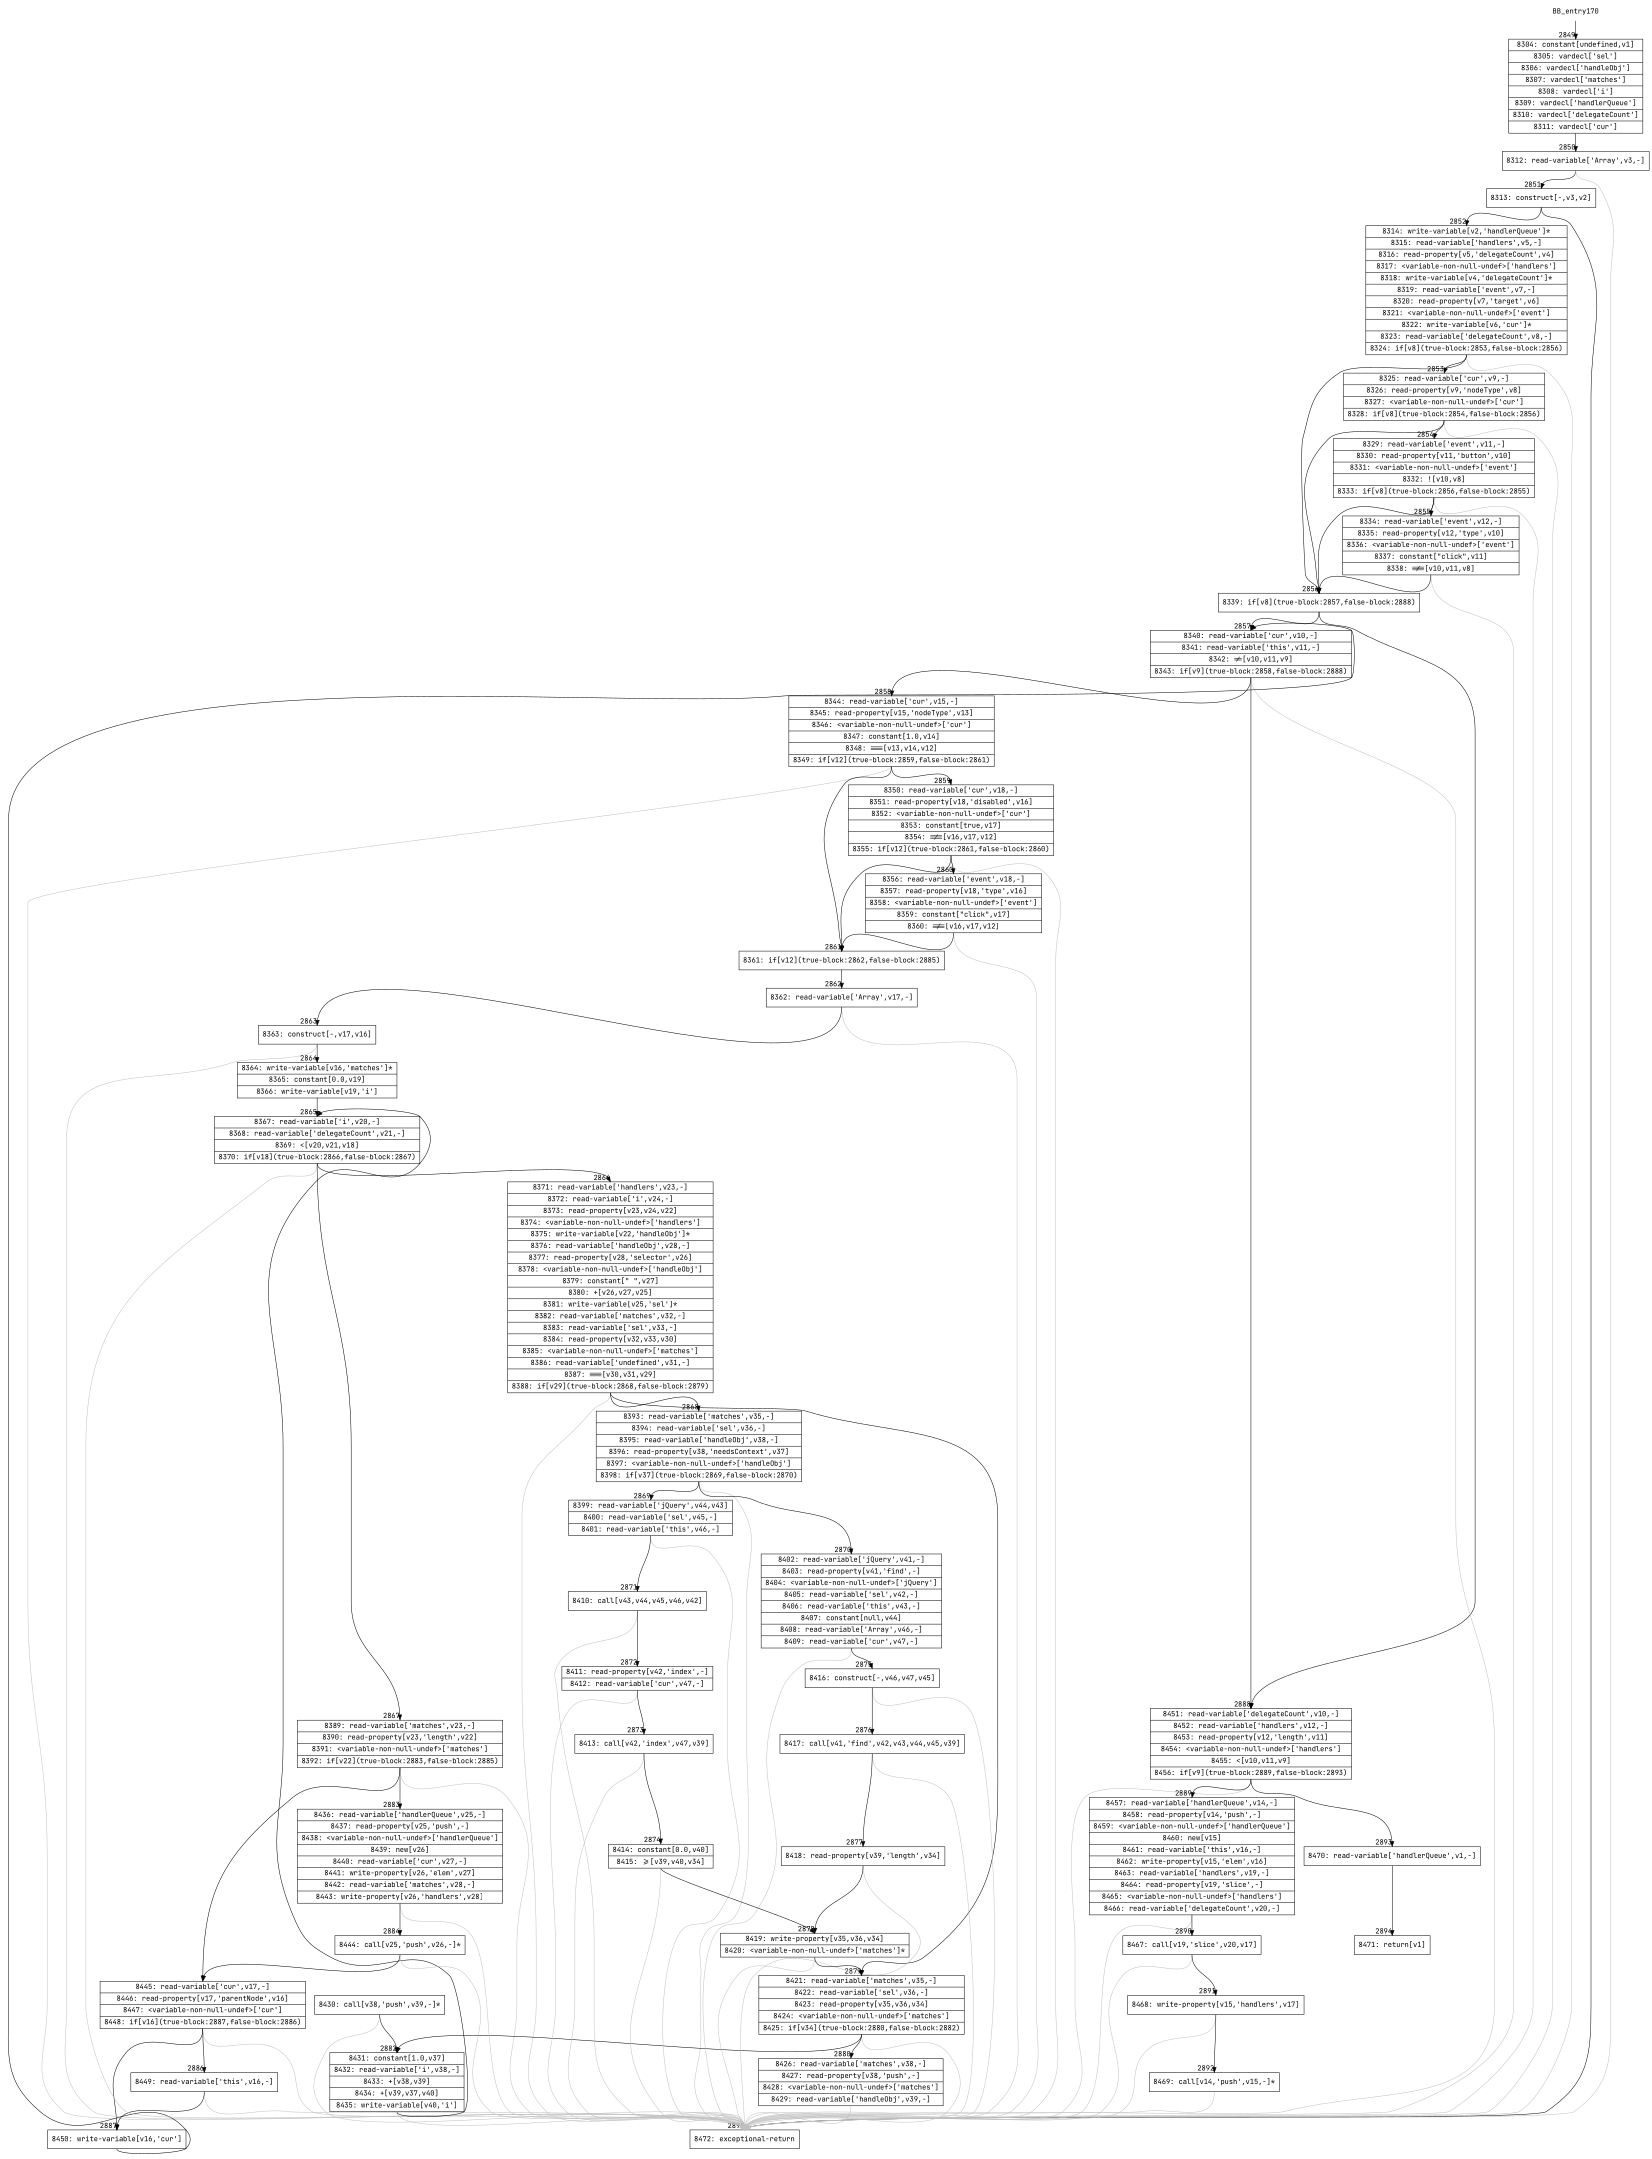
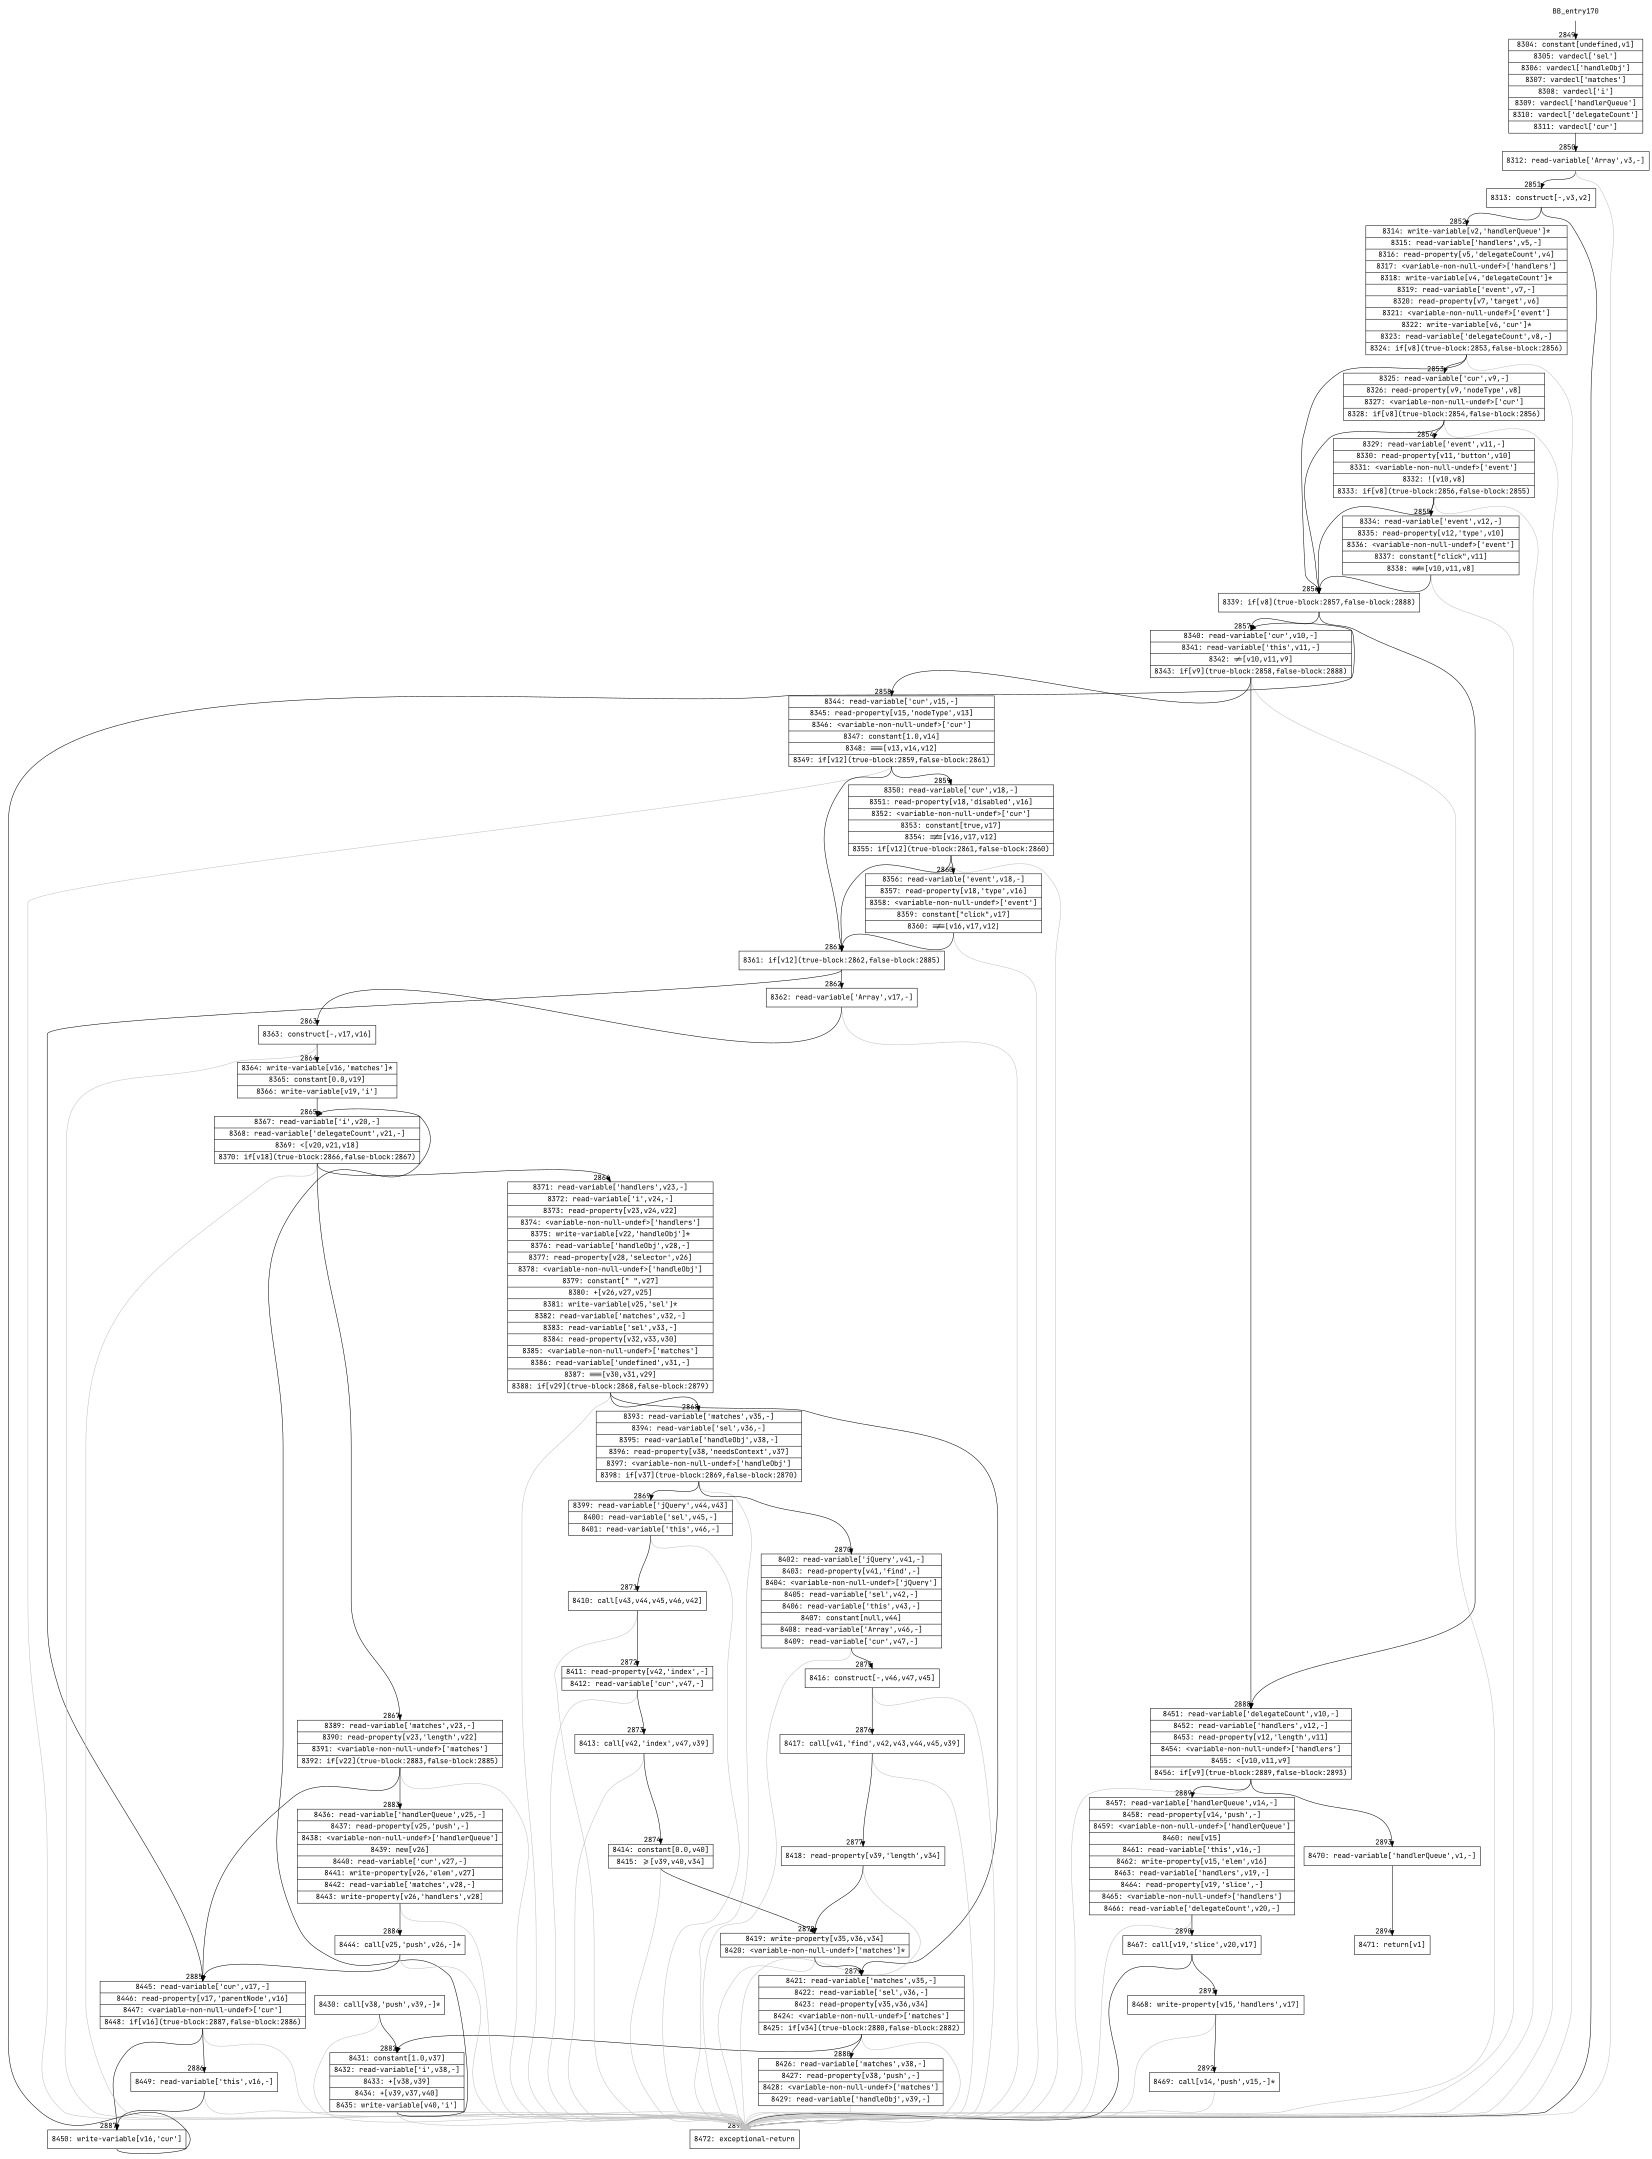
  digraph {
    fontname="JetBrains Mono"
    rankdir=TD
    node [fontname="JetBrains Mono" shape=record]
    edge [fontname="JetBrains Mono" headport=n tailport=s]
    n1 [label=BB_entry170 shape=none]
    n2 [label="{8304: constant[undefined,v1]|8305: vardecl['sel']|8306: vardecl['handleObj']|8307: vardecl['matches']|8308: vardecl['i']|8309: vardecl['handlerQueue']|8310: vardecl['delegateCount']|8311: vardecl['cur']}"]
    n3 [label="{8312: read-variable['Array',v3,-]}"]
    n4 [label="{8313: construct[-,v3,v2]}"]
    n5 [label="{8472: exceptional-return}"]
    n6 [label="{8314: write-variable[v2,'handlerQueue']*|8315: read-variable['handlers',v5,-]|8316: read-property[v5,'delegateCount',v4]|8317: \<variable-non-null-undef\>['handlers']|8318: write-variable[v4,'delegateCount']*|8319: read-variable['event',v7,-]|8320: read-property[v7,'target',v6]|8321: \<variable-non-null-undef\>['event']|8322: write-variable[v6,'cur']*|8323: read-variable['delegateCount',v8,-]|8324: if[v8](true-block:2853,false-block:2856)}"]
    n7 [label="{8339: if[v8](true-block:2857,false-block:2888)}"]
    n8 [label="{8325: read-variable['cur',v9,-]|8326: read-property[v9,'nodeType',v8]|8327: \<variable-non-null-undef\>['cur']|8328: if[v8](true-block:2854,false-block:2856)}"]
    n9 [label="{8340: read-variable['cur',v10,-]|8341: read-variable['this',v11,-]|8342: !=[v10,v11,v9]|8343: if[v9](true-block:2858,false-block:2888)}"]
    n10 [label="{8451: read-variable['delegateCount',v10,-]|8452: read-variable['handlers',v12,-]|8453: read-property[v12,'length',v11]|8454: \<variable-non-null-undef\>['handlers']|8455: \<[v10,v11,v9]|8456: if[v9](true-block:2889,false-block:2893)}"]
    n11 [label="{8329: read-variable['event',v11,-]|8330: read-property[v11,'button',v10]|8331: \<variable-non-null-undef\>['event']|8332: ![v10,v8]|8333: if[v8](true-block:2856,false-block:2855)}"]
    n12 [label="{8344: read-variable['cur',v15,-]|8345: read-property[v15,'nodeType',v13]|8346: \<variable-non-null-undef\>['cur']|8347: constant[1.0,v14]|8348: ===[v13,v14,v12]|8349: if[v12](true-block:2859,false-block:2861)}"]
    n13 [label="{8457: read-variable['handlerQueue',v14,-]|8458: read-property[v14,'push',-]|8459: \<variable-non-null-undef\>['handlerQueue']|8460: new[v15]|8461: read-variable['this',v16,-]|8462: write-property[v15,'elem',v16]|8463: read-variable['handlers',v19,-]|8464: read-property[v19,'slice',-]|8465: \<variable-non-null-undef\>['handlers']|8466: read-variable['delegateCount',v20,-]}"]
    n14 [label="{8470: read-variable['handlerQueue',v1,-]}"]
    n15 [label="{8334: read-variable['event',v12,-]|8335: read-property[v12,'type',v10]|8336: \<variable-non-null-undef\>['event']|8337: constant[\"click\",v11]|8338: !==[v10,v11,v8]}"]
    n16 [label="{8361: if[v12](true-block:2862,false-block:2885)}"]
    n17 [label="{8350: read-variable['cur',v18,-]|8351: read-property[v18,'disabled',v16]|8352: \<variable-non-null-undef\>['cur']|8353: constant[true,v17]|8354: !==[v16,v17,v12]|8355: if[v12](true-block:2861,false-block:2860)}"]
    n18 [label="{8467: call[v19,'slice',v20,v17]}"]
    n19 [label="{8471: return[v1]}"]
    n20 [label="{8362: read-variable['Array',v17,-]}"]
    n21 [label="{8445: read-variable['cur',v17,-]|8446: read-property[v17,'parentNode',v16]|8447: \<variable-non-null-undef\>['cur']|8448: if[v16](true-block:2887,false-block:2886)}"]
    n22 [label="{8356: read-variable['event',v18,-]|8357: read-property[v18,'type',v16]|8358: \<variable-non-null-undef\>['event']|8359: constant[\"click\",v17]|8360: !==[v16,v17,v12]}"]
    n23 [label="{8363: construct[-,v17,v16]}"]
    n24 [label="{8450: write-variable[v16,'cur']}"]
    n25 [label="{8449: read-variable['this',v16,-]}"]
    n26 [label="{8364: write-variable[v16,'matches']*|8365: constant[0.0,v19]|8366: write-variable[v19,'i']}"]
    n27 [label="{8367: read-variable['i',v20,-]|8368: read-variable['delegateCount',v21,-]|8369: \<[v20,v21,v18]|8370: if[v18](true-block:2866,false-block:2867)}"]
    n28 [label="{8371: read-variable['handlers',v23,-]|8372: read-variable['i',v24,-]|8373: read-property[v23,v24,v22]|8374: \<variable-non-null-undef\>['handlers']|8375: write-variable[v22,'handleObj']*|8376: read-variable['handleObj',v28,-]|8377: read-property[v28,'selector',v26]|8378: \<variable-non-null-undef\>['handleObj']|8379: constant[\" \",v27]|8380: +[v26,v27,v25]|8381: write-variable[v25,'sel']*|8382: read-variable['matches',v32,-]|8383: read-variable['sel',v33,-]|8384: read-property[v32,v33,v30]|8385: \<variable-non-null-undef\>['matches']|8386: read-variable['undefined',v31,-]|8387: ===[v30,v31,v29]|8388: if[v29](true-block:2868,false-block:2879)}"]
    n29 [label="{8389: read-variable['matches',v23,-]|8390: read-property[v23,'length',v22]|8391: \<variable-non-null-undef\>['matches']|8392: if[v22](true-block:2883,false-block:2885)}"]
    n30 [label="{8393: read-variable['matches',v35,-]|8394: read-variable['sel',v36,-]|8395: read-variable['handleObj',v38,-]|8396: read-property[v38,'needsContext',v37]|8397: \<variable-non-null-undef\>['handleObj']|8398: if[v37](true-block:2869,false-block:2870)}"]
    n31 [label="{8421: read-variable['matches',v35,-]|8422: read-variable['sel',v36,-]|8423: read-property[v35,v36,v34]|8424: \<variable-non-null-undef\>['matches']|8425: if[v34](true-block:2880,false-block:2882)}"]
    n32 [label="{8436: read-variable['handlerQueue',v25,-]|8437: read-property[v25,'push',-]|8438: \<variable-non-null-undef\>['handlerQueue']|8439: new[v26]|8440: read-variable['cur',v27,-]|8441: write-property[v26,'elem',v27]|8442: read-variable['matches',v28,-]|8443: write-property[v26,'handlers',v28]}"]
    n33 [label="{8399: read-variable['jQuery',v44,v43]|8400: read-variable['sel',v45,-]|8401: read-variable['this',v46,-]}"]
    n34 [label="{8402: read-variable['jQuery',v41,-]|8403: read-property[v41,'find',-]|8404: \<variable-non-null-undef\>['jQuery']|8405: read-variable['sel',v42,-]|8406: read-variable['this',v43,-]|8407: constant[null,v44]|8408: read-variable['Array',v46,-]|8409: read-variable['cur',v47,-]}"]
    n35 [label="{8426: read-variable['matches',v38,-]|8427: read-property[v38,'push',-]|8428: \<variable-non-null-undef\>['matches']|8429: read-variable['handleObj',v39,-]}"]
    n36 [label="{8431: constant[1.0,v37]|8432: read-variable['i',v38,-]|8433: +[v38,v39]|8434: +[v39,v37,v40]|8435: write-variable[v40,'i']}"]
    n37 [label="{8444: call[v25,'push',v26,-]*}"]
    n38 [label="{8410: call[v43,v44,v45,v46,v42]}"]
    n39 [label="{8416: construct[-,v46,v47,v45]}"]
    n40 [label="{8411: read-property[v42,'index',-]|8412: read-variable['cur',v47,-]}"]
    n41 [label="{8417: call[v41,'find',v42,v43,v44,v45,v39]}"]
    n42 [label="{8413: call[v42,'index',v47,v39]}"]
    n43 [label="{8418: read-property[v39,'length',v34]}"]
    n44 [label="{8414: constant[0.0,v40]|8415: \>=[v39,v40,v34]}"]
    n45 [label="{8419: write-property[v35,v36,v34]|8420: \<variable-non-null-undef\>['matches']*}"]
    n46 [label="{8430: call[v38,'push',v39,-]*}"]
    n47 [label="{8468: write-property[v15,'handlers',v17]}"]
    n48 [label="{8469: call[v14,'push',v15,-]*}"]
    n1 -> n2 [headlabel="    2849"]
    n2 -> n3 [headlabel="      2850"]
    n3 -> n4 [headlabel="      2851"]
    n3 -> n5 [color=gray headlabel="      2895"]
    n4 -> n5 [color=black]
    n4 -> n6 [headlabel="      2852"]
    n6 -> n5 [color=gray]
    n6 -> n7 [headlabel="      2856"]
    n6 -> n8 [headlabel="      2853"]
    n7 -> n9 [headlabel="      2857"]
    n7 -> n10 [headlabel="      2888"]
    n8 -> n5 [color=gray]
    n8 -> n7
    n8 -> n11 [headlabel="      2854"]
    n9 -> n5 [color=gray]
    n9 -> n10
    n9 -> n12 [headlabel="      2858"]
    n10 -> n5 [color=gray]
    n10 -> n13 [headlabel="      2889"]
    n10 -> n14 [headlabel="      2893"]
    n11 -> n5 [color=gray]
    n11 -> n7
    n11 -> n15 [headlabel="      2855"]
    n12 -> n5 [color=gray]
    n12 -> n16 [headlabel="      2861"]
    n12 -> n17 [headlabel="      2859"]
    n13 -> n5 [color=gray]
    n13 -> n18 [headlabel="      2890"]
    n14 -> n19 [headlabel="      2894"]
    n15 -> n5 [color=gray]
    n15 -> n7
    n16 -> n20 [headlabel="      2862"]
+   n16 -> n21 [headlabel="      2885"]
    n17 -> n5 [color=gray]
    n17 -> n16
    n17 -> n22 [headlabel="      2860"]
-   n18 -> n5 [color=gray]
+   n18 -> n5 [color=black]
    n18 -> n47 [headlabel="      2891"]
    n20 -> n5 [color=gray]
    n20 -> n23 [headlabel="      2863"]
    n21 -> n5 [color=gray]
    n21 -> n24 [headlabel="      2887"]
    n21 -> n25 [headlabel="      2886"]
    n22 -> n5 [color=gray]
    n22 -> n16
    n23 -> n5 [color=gray]
    n23 -> n26 [headlabel="      2864"]
    n24 -> n9
    n25 -> n5 [color=gray]
    n25 -> n24
    n26 -> n27 [headlabel="      2865"]
    n27 -> n5 [color=gray]
    n27 -> n28 [headlabel="      2866"]
    n27 -> n29 [headlabel="      2867"]
    n28 -> n5 [color=gray]
    n28 -> n30 [headlabel="      2868"]
    n28 -> n31 [headlabel="      2879"]
    n29 -> n5 [color=gray]
    n29 -> n21
    n29 -> n32 [headlabel="      2883"]
    n30 -> n5 [color=gray]
    n30 -> n33 [headlabel="      2869"]
    n30 -> n34 [headlabel="      2870"]
    n31 -> n5 [color=gray]
    n31 -> n35 [headlabel="      2880"]
    n31 -> n36 [headlabel="      2882"]
    n32 -> n5 [color=gray]
    n32 -> n37 [headlabel="      2884"]
    n33 -> n5 [color=gray]
    n33 -> n38 [headlabel="      2871"]
    n34 -> n5 [color=gray]
    n34 -> n39 [headlabel="      2875"]
    n35 -> n5 [color=gray]
    n36 -> n5 [color=gray]
    n36 -> n27
    n37 -> n5 [color=gray]
    n37 -> n21
    n38 -> n5 [color=gray]
    n38 -> n40 [headlabel="      2872"]
    n39 -> n5 [color=gray]
    n39 -> n41 [headlabel="      2876"]
    n40 -> n5 [color=gray]
    n40 -> n42 [headlabel="      2873"]
    n41 -> n5 [color=gray]
    n41 -> n43 [headlabel="      2877"]
    n42 -> n5 [color=gray]
    n42 -> n44 [headlabel="      2874"]
    n43 -> n5 [color=gray]
    n43 -> n45
    n44 -> n5 [color=gray]
    n44 -> n45 [headlabel="      2878"]
    n45 -> n5 [color=gray]
    n45 -> n31
    n46 -> n5 [color=gray]
    n46 -> n36
    n47 -> n5 [color=gray]
    n47 -> n48 [headlabel="      2892"]
    n48 -> n5 [color=gray]
  }
